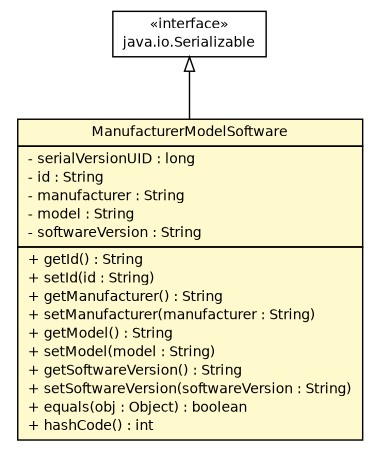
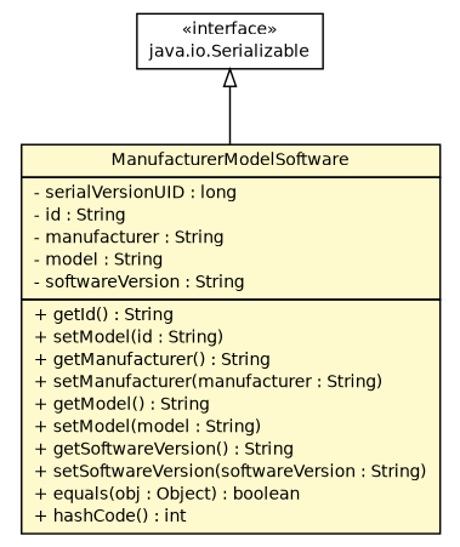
  digraph {
    node [fontcolor=black fontname=Helvetica fontsize=10.0 shape=plaintext]
-   n1 [label=<<table border="0" cellborder="1" cellspacing="0" cellpadding="2" port="p" bgcolor="lemonChiffon" href="./ManufacturerModelSoftware.html"> 		<tr><td><table border="0" cellspacing="0" cellpadding="1"> 			<tr><td> ManufacturerModelSoftware </td></tr> 		</table></td></tr> 		<tr><td><table border="0" cellspacing="0" cellpadding="1"> 			<tr><td align="left"> - serialVersionUID : long </td></tr> 			<tr><td align="left"> - id : String </td></tr> 			<tr><td align="left"> - manufacturer : String </td></tr> 			<tr><td align="left"> - model : String </td></tr> 			<tr><td align="left"> - softwareVersion : String </td></tr> 		</table></td></tr> 		<tr><td><table border="0" cellspacing="0" cellpadding="1"> 			<tr><td align="left"> + getId() : String </td></tr> 			<tr><td align="left"> + setId(id : String) </td></tr> 			<tr><td align="left"> + getManufacturer() : String </td></tr> 			<tr><td align="left"> + setManufacturer(manufacturer : String) </td></tr> 			<tr><td align="left"> + getModel() : String </td></tr> 			<tr><td align="left"> + setModel(model : String) </td></tr> 			<tr><td align="left"> + getSoftwareVersion() : String </td></tr> 			<tr><td align="left"> + setSoftwareVersion(softwareVersion : String) </td></tr> 			<tr><td align="left"> + equals(obj : Object) : boolean </td></tr> 			<tr><td align="left"> + hashCode() : int </td></tr> 		</table></td></tr> 		</table>>]
+   n1 [label=<<table border="0" cellborder="1" cellspacing="0" cellpadding="2" port="p" bgcolor="lemonChiffon" href="./ManufacturerModelSoftware.html"> 		<tr><td><table border="0" cellspacing="0" cellpadding="1"> 			<tr><td> ManufacturerModelSoftware </td></tr> 		</table></td></tr> 		<tr><td><table border="0" cellspacing="0" cellpadding="1"> 			<tr><td align="left"> - serialVersionUID : long </td></tr> 			<tr><td align="left"> - id : String </td></tr> 			<tr><td align="left"> - manufacturer : String </td></tr> 			<tr><td align="left"> - model : String </td></tr> 			<tr><td align="left"> - softwareVersion : String </td></tr> 		</table></td></tr> 		<tr><td><table border="0" cellspacing="0" cellpadding="1"> 			<tr><td align="left"> + getId() : String </td></tr> 			<tr><td align="left"> + setModel(id : String) </td></tr> 			<tr><td align="left"> + getManufacturer() : String </td></tr> 			<tr><td align="left"> + setManufacturer(manufacturer : String) </td></tr> 			<tr><td align="left"> + getModel() : String </td></tr> 			<tr><td align="left"> + setModel(model : String) </td></tr> 			<tr><td align="left"> + getSoftwareVersion() : String </td></tr> 			<tr><td align="left"> + setSoftwareVersion(softwareVersion : String) </td></tr> 			<tr><td align="left"> + equals(obj : Object) : boolean </td></tr> 			<tr><td align="left"> + hashCode() : int </td></tr> 		</table></td></tr> 		</table>>]
    n2 [label=<<table border="0" cellborder="1" cellspacing="0" cellpadding="2" port="p" href="http://java.sun.com/j2se/1.4.2/docs/api/java/io/Serializable.html"> 		<tr><td><table border="0" cellspacing="0" cellpadding="1"> 			<tr><td> &laquo;interface&raquo; </td></tr> 			<tr><td> java.io.Serializable </td></tr> 		</table></td></tr> 		</table>>]
    n2 -> n1 [arrowtail=empty dir=back fontname=Helvetica fontsize=10 headport=p labelfontname=Helvetica labelfontsize=10 style=solid tailport=p color=black]
  }
